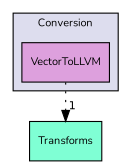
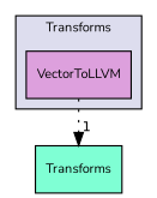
  digraph {
    compound=true
    fontname=Nunito
    node [fontname=Nunito fontsize=10 shape=box style=filled]
    n1 [fillcolor=plum label=VectorToLLVM pencolor=black]
    n2 [label=Transforms fillcolor=aquamarine]
    subgraph cluster_1 {
      bgcolor="#ddddee"
      fontsize=10
-     label=Conversion
+     label=Transforms
      pencolor=black
      n1
    }
    n1 -> n2 [headlabel=1 labeldistance=1.5 labelfontname=Helvetica labelfontsize=10 style=dotted fontname=Nunito]
  }
